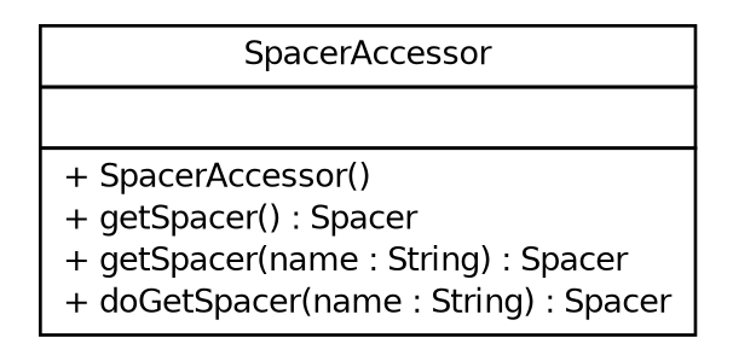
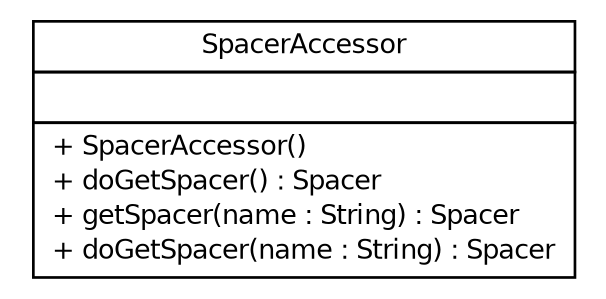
  digraph {
    nodesep=0.25
    ranksep=0.5
-   n1 [fontcolor=black fontname=Helvetica fontsize=10.0 label=<<table title="sorcer.service.spacer.SpacerAccessor" border="0" cellborder="1" cellspacing="0" cellpadding="2" port="p" href="./SpacerAccessor.html"> 		<tr><td><table border="0" cellspacing="0" cellpadding="1"> <tr><td align="center" balign="center"> SpacerAccessor </td></tr> 		</table></td></tr> 		<tr><td><table border="0" cellspacing="0" cellpadding="1"> <tr><td align="left" balign="left">  </td></tr> 		</table></td></tr> 		<tr><td><table border="0" cellspacing="0" cellpadding="1"> <tr><td align="left" balign="left"> + SpacerAccessor() </td></tr> <tr><td align="left" balign="left"> + getSpacer() : Spacer </td></tr> <tr><td align="left" balign="left"> + getSpacer(name : String) : Spacer </td></tr> <tr><td align="left" balign="left"> + doGetSpacer(name : String) : Spacer </td></tr> 		</table></td></tr> 		</table>> shape=plaintext]
+   n1 [fontcolor=black fontname=Helvetica fontsize=10.0 label=<<table title="sorcer.service.spacer.SpacerAccessor" border="0" cellborder="1" cellspacing="0" cellpadding="2" port="p" href="./SpacerAccessor.html"> 		<tr><td><table border="0" cellspacing="0" cellpadding="1"> <tr><td align="center" balign="center"> SpacerAccessor </td></tr> 		</table></td></tr> 		<tr><td><table border="0" cellspacing="0" cellpadding="1"> <tr><td align="left" balign="left">  </td></tr> 		</table></td></tr> 		<tr><td><table border="0" cellspacing="0" cellpadding="1"> <tr><td align="left" balign="left"> + SpacerAccessor() </td></tr> <tr><td align="left" balign="left"> + doGetSpacer() : Spacer </td></tr> <tr><td align="left" balign="left"> + getSpacer(name : String) : Spacer </td></tr> <tr><td align="left" balign="left"> + doGetSpacer(name : String) : Spacer </td></tr> 		</table></td></tr> 		</table>> shape=plaintext]
  }
